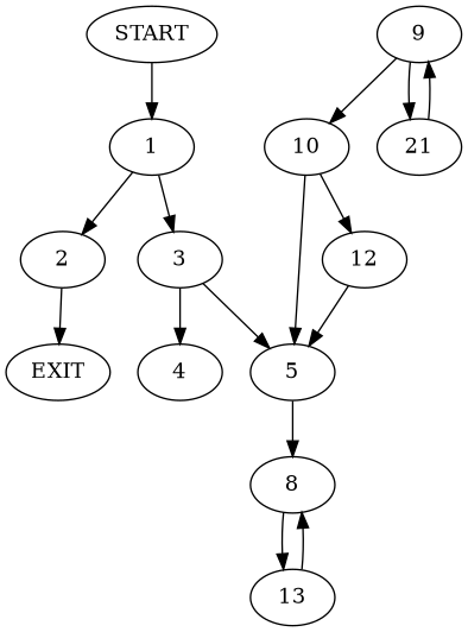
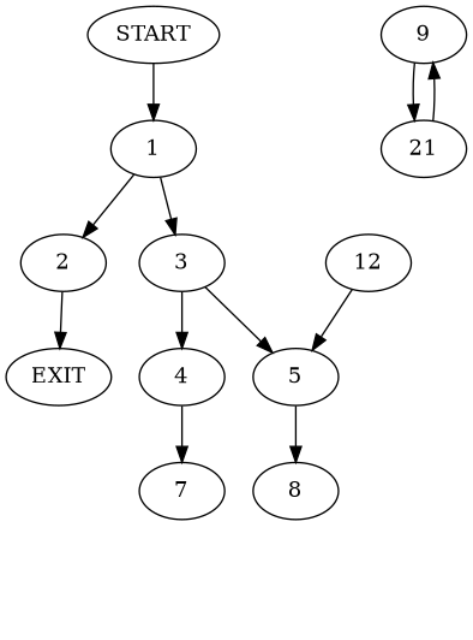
  digraph {
    n1 [label=START]
    1
    2
    3
    n5 [label=EXIT]
    4
    5
+   7
    8
-   13
    9
-   10
    n13 [label=21]
    12
    n1 -> 1
    1 -> 2
    1 -> 3
    2 -> n5
    3 -> 4
    3 -> 5
+   4 -> 7
    5 -> 8
-   8 -> 13
-   13 -> 8
-   9 -> 10
    9 -> n13
-   10 -> 5
-   10 -> 12
    n13 -> 9
    12 -> 5
  }
